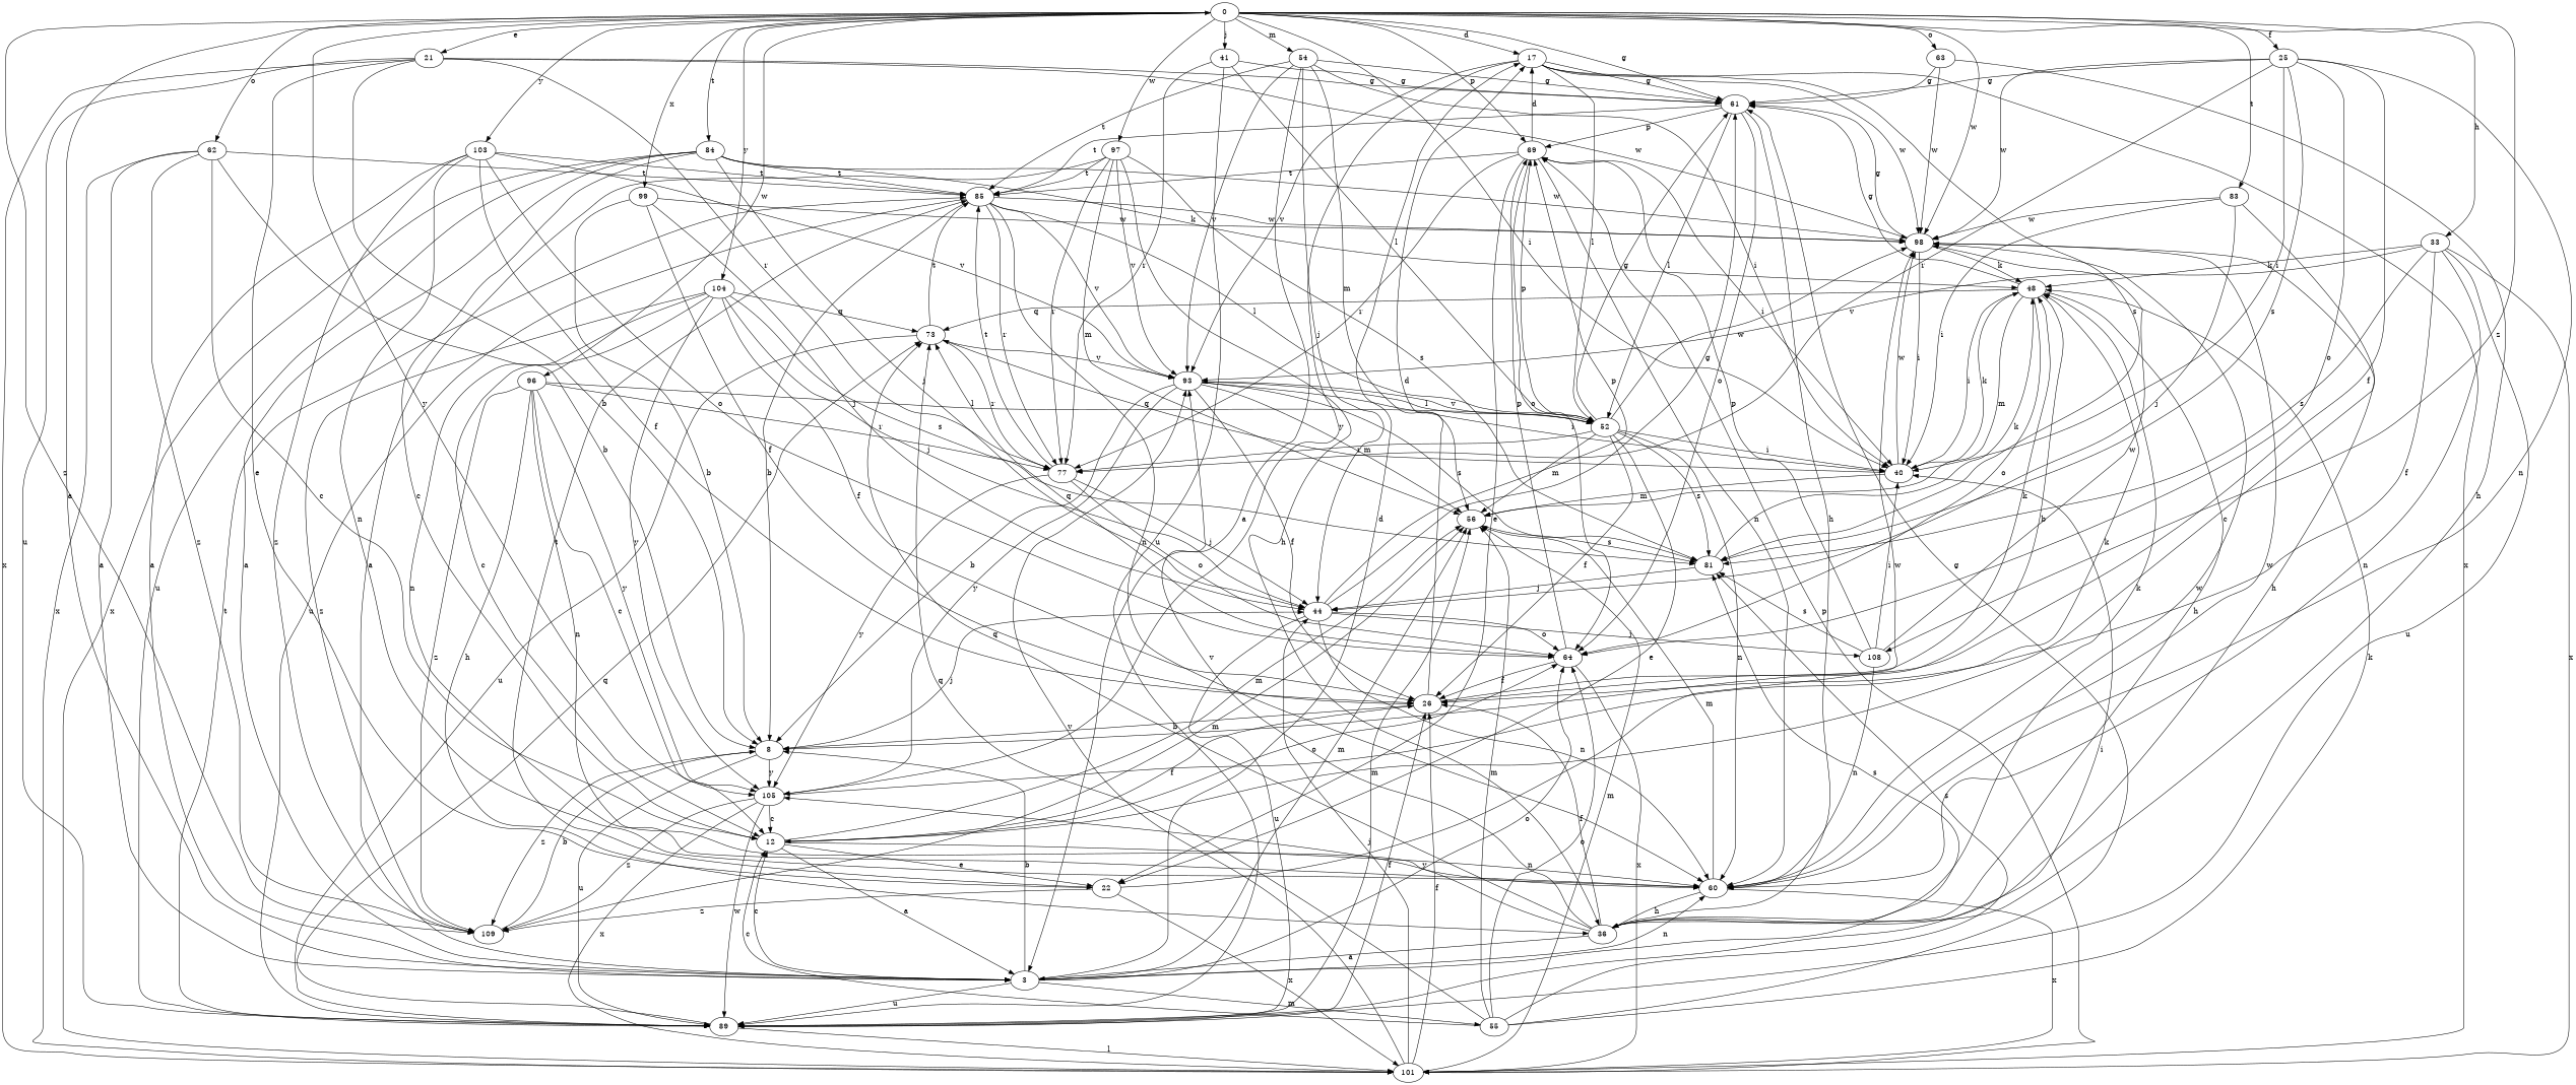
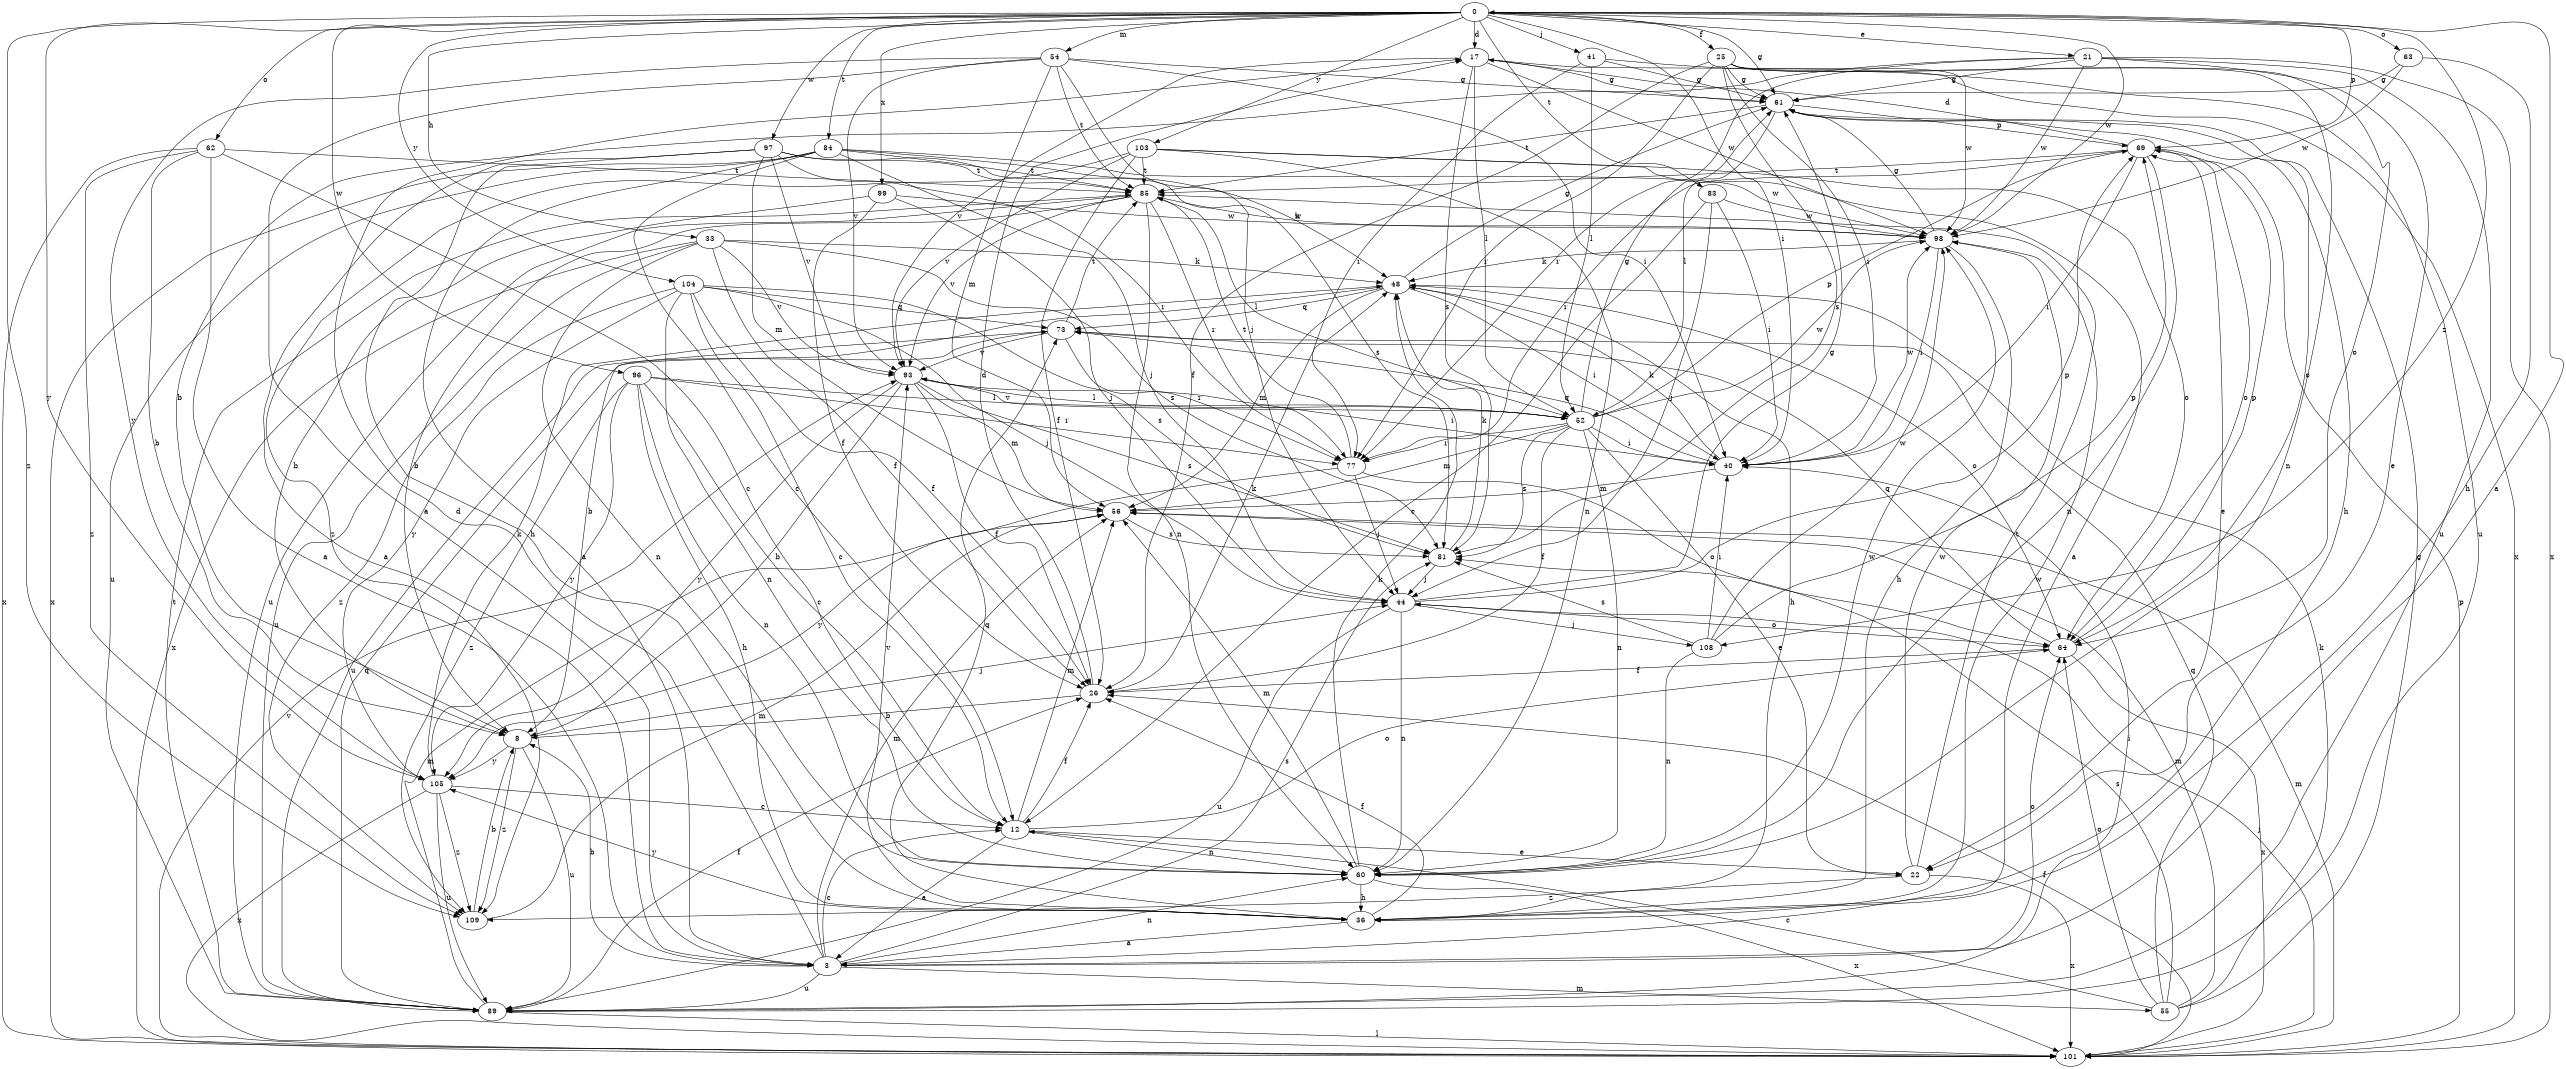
  strict digraph {
    0
    17
    21
    25
    n5 [label=61]
    33
    40
    41
    54
    62
    63
    69
    83
    84
    96
    97
    98
    99
    103
    104
    105
    108
    109
    81
    52
    93
    101
    8
    89
    22
    77
    60
    64
    26
    85
    36
    48
    56
    73
    3
    44
    12
    55
    0 -> 17 [label=d]
    0 -> 21 [label=e]
    0 -> 25 [label=f]
    0 -> n5 [label=g]
    0 -> 33 [label=h]
    0 -> 40 [label=i]
    0 -> 41 [label=j]
    0 -> 54 [label=m]
    0 -> 62 [label=o]
    0 -> 63 [label=o]
    0 -> 69 [label=p]
    0 -> 83 [label=t]
    0 -> 84 [label=t]
    0 -> 96 [label=w]
    0 -> 97 [label=w]
    0 -> 98 [label=w]
    0 -> 99 [label=x]
    0 -> 103 [label=y]
    0 -> 104 [label=y]
    0 -> 105 [label=y]
    0 -> 108 [label=z]
    0 -> 109 [label=z]
    17 -> n5 [label=g]
    17 -> 98 [label=w]
-   17 -> 105 [label=y]
+   54 -> 105 [label=y]
    17 -> 81 [label=s]
    17 -> 52 [label=l]
    17 -> 93 [label=v]
    17 -> 101 [label=x]
    21 -> n5 [label=g]
    21 -> 98 [label=w]
    21 -> 101 [label=x]
    21 -> 8 [label=b]
    21 -> 89 [label=u]
    21 -> 22 [label=e]
    21 -> 77 [label=r]
    25 -> n5 [label=g]
    25 -> 40 [label=i]
    25 -> 98 [label=w]
    25 -> 81 [label=s]
    25 -> 77 [label=r]
    25 -> 60 [label=n]
    25 -> 64 [label=o]
    25 -> 26 [label=f]
    n5 -> 69 [label=p]
    n5 -> 52 [label=l]
    n5 -> 64 [label=o]
    n5 -> 85 [label=t]
    n5 -> 36 [label=h]
    33 -> 81 [label=s]
    33 -> 93 [label=v]
    33 -> 101 [label=x]
    33 -> 89 [label=u]
    33 -> 60 [label=n]
    33 -> 26 [label=f]
    33 -> 48 [label=k]
    40 -> 98 [label=w]
    40 -> 48 [label=k]
    40 -> 56 [label=m]
    40 -> 73 [label=q]
    41 -> n5 [label=g]
    41 -> 52 [label=l]
    41 -> 89 [label=u]
    41 -> 77 [label=r]
    54 -> n5 [label=g]
    54 -> 40 [label=i]
    54 -> 93 [label=v]
    54 -> 85 [label=t]
    54 -> 56 [label=m]
    54 -> 3 [label=a]
    54 -> 44 [label=j]
    62 -> 109 [label=z]
    62 -> 101 [label=x]
    62 -> 8 [label=b]
    62 -> 85 [label=t]
    62 -> 3 [label=a]
    62 -> 12 [label=c]
    63 -> n5 [label=g]
    63 -> 98 [label=w]
    63 -> 36 [label=h]
    69 -> 17 [label=d]
    69 -> 40 [label=i]
    69 -> 22 [label=e]
    69 -> 77 [label=r]
    69 -> 60 [label=n]
    69 -> 64 [label=o]
    69 -> 85 [label=t]
    83 -> 40 [label=i]
    83 -> 98 [label=w]
    83 -> 44 [label=j]
    83 -> 12 [label=c]
    84 -> 98 [label=w]
    84 -> 101 [label=x]
    84 -> 89 [label=u]
    84 -> 85 [label=t]
    84 -> 48 [label=k]
    84 -> 3 [label=a]
    84 -> 44 [label=j]
    84 -> 12 [label=c]
    96 -> 105 [label=y]
    96 -> 109 [label=z]
    96 -> 52 [label=l]
    96 -> 77 [label=r]
    96 -> 60 [label=n]
    96 -> 36 [label=h]
    96 -> 12 [label=c]
    97 -> 81 [label=s]
    97 -> 93 [label=v]
    97 -> 77 [label=r]
    97 -> 85 [label=t]
    97 -> 36 [label=h]
    97 -> 56 [label=m]
    97 -> 3 [label=a]
    98 -> n5 [label=g]
    98 -> 40 [label=i]
    98 -> 36 [label=h]
    98 -> 48 [label=k]
    99 -> 98 [label=w]
    99 -> 8 [label=b]
    99 -> 26 [label=f]
    99 -> 44 [label=j]
    103 -> 109 [label=z]
    103 -> 93 [label=v]
    103 -> 60 [label=n]
    103 -> 64 [label=o]
    103 -> 26 [label=f]
    103 -> 85 [label=t]
    103 -> 3 [label=a]
    104 -> 105 [label=y]
    104 -> 109 [label=z]
    104 -> 81 [label=s]
    104 -> 60 [label=n]
    104 -> 26 [label=f]
    104 -> 73 [label=q]
    104 -> 44 [label=j]
    104 -> 12 [label=c]
    105 -> 109 [label=z]
    105 -> 101 [label=x]
-   105 -> 89 [label=w]
+   105 -> 89 [label=u]
    105 -> 48 [label=k]
    105 -> 12 [label=c]
    108 -> 40 [label=i]
    108 -> 69 [label=p]
    108 -> 98 [label=w]
    108 -> 81 [label=s]
    108 -> 60 [label=n]
    109 -> 8 [label=b]
    109 -> 56 [label=m]
    81 -> 48 [label=k]
    81 -> 44 [label=j]
    52 -> n5 [label=g]
    52 -> 40 [label=i]
    52 -> 69 [label=p]
    52 -> 98 [label=w]
    52 -> 81 [label=s]
    52 -> 93 [label=v]
    52 -> 22 [label=e]
    52 -> 77 [label=r]
    52 -> 60 [label=n]
    52 -> 26 [label=f]
    52 -> 56 [label=m]
    93 -> 40 [label=i]
    93 -> 105 [label=y]
    93 -> 81 [label=s]
    93 -> 52 [label=l]
    93 -> 8 [label=b]
    93 -> 26 [label=f]
    93 -> 56 [label=m]
    101 -> 69 [label=p]
    101 -> 93 [label=v]
    101 -> 26 [label=f]
    101 -> 56 [label=m]
    101 -> 44 [label=j]
    8 -> 105 [label=y]
    8 -> 109 [label=z]
    8 -> 89 [label=u]
    8 -> 44 [label=j]
    89 -> 40 [label=i]
    89 -> 101 [label=l]
    89 -> 26 [label=f]
    89 -> 85 [label=t]
    89 -> 56 [label=m]
    89 -> 73 [label=q]
    22 -> 98 [label=w]
    22 -> 109 [label=z]
    22 -> 101 [label=x]
    22 -> 85 [label=t]
    77 -> 105 [label=y]
    77 -> 64 [label=o]
    77 -> 85 [label=t]
    77 -> 44 [label=j]
    60 -> 98 [label=w]
    60 -> 101 [label=x]
    60 -> 36 [label=h]
    60 -> 48 [label=k]
    60 -> 56 [label=m]
    64 -> 69 [label=p]
    64 -> 101 [label=x]
    64 -> 26 [label=f]
    64 -> 73 [label=q]
    26 -> 17 [label=d]
    26 -> 8 [label=b]
    26 -> 48 [label=k]
    85 -> 98 [label=w]
    85 -> 52 [label=l]
    85 -> 93 [label=v]
    85 -> 8 [label=b]
    85 -> 89 [label=u]
    85 -> 77 [label=r]
    85 -> 60 [label=n]
    36 -> 98 [label=w]
    36 -> 105 [label=y]
    36 -> 93 [label=v]
    36 -> 26 [label=f]
    36 -> 73 [label=q]
    36 -> 3 [label=a]
    48 -> n5 [label=g]
    48 -> 40 [label=i]
    48 -> 8 [label=b]
    48 -> 64 [label=o]
    48 -> 36 [label=h]
    48 -> 56 [label=m]
    48 -> 73 [label=q]
    56 -> 81 [label=s]
    73 -> 93 [label=v]
    73 -> 89 [label=u]
    73 -> 77 [label=r]
    73 -> 85 [label=t]
    3 -> 0 [label=a]
    3 -> 17 [label=d]
    3 -> 81 [label=s]
    3 -> 8 [label=b]
    3 -> 89 [label=u]
    3 -> 60 [label=n]
    3 -> 64 [label=o]
    3 -> 56 [label=m]
    3 -> 12 [label=c]
    3 -> 55 [label=m]
    44 -> n5 [label=g]
    44 -> 69 [label=p]
    44 -> 108 [label=j]
    44 -> 89 [label=u]
    44 -> 60 [label=n]
    44 -> 64 [label=o]
    12 -> 22 [label=e]
    12 -> 60 [label=n]
    12 -> 64 [label=o]
    12 -> 26 [label=f]
    12 -> 56 [label=m]
    12 -> 3 [label=a]
    55 -> n5 [label=g]
    55 -> 81 [label=s]
    55 -> 64 [label=o]
    55 -> 48 [label=k]
    55 -> 56 [label=m]
    55 -> 73 [label=q]
    55 -> 12 [label=c]
  }
